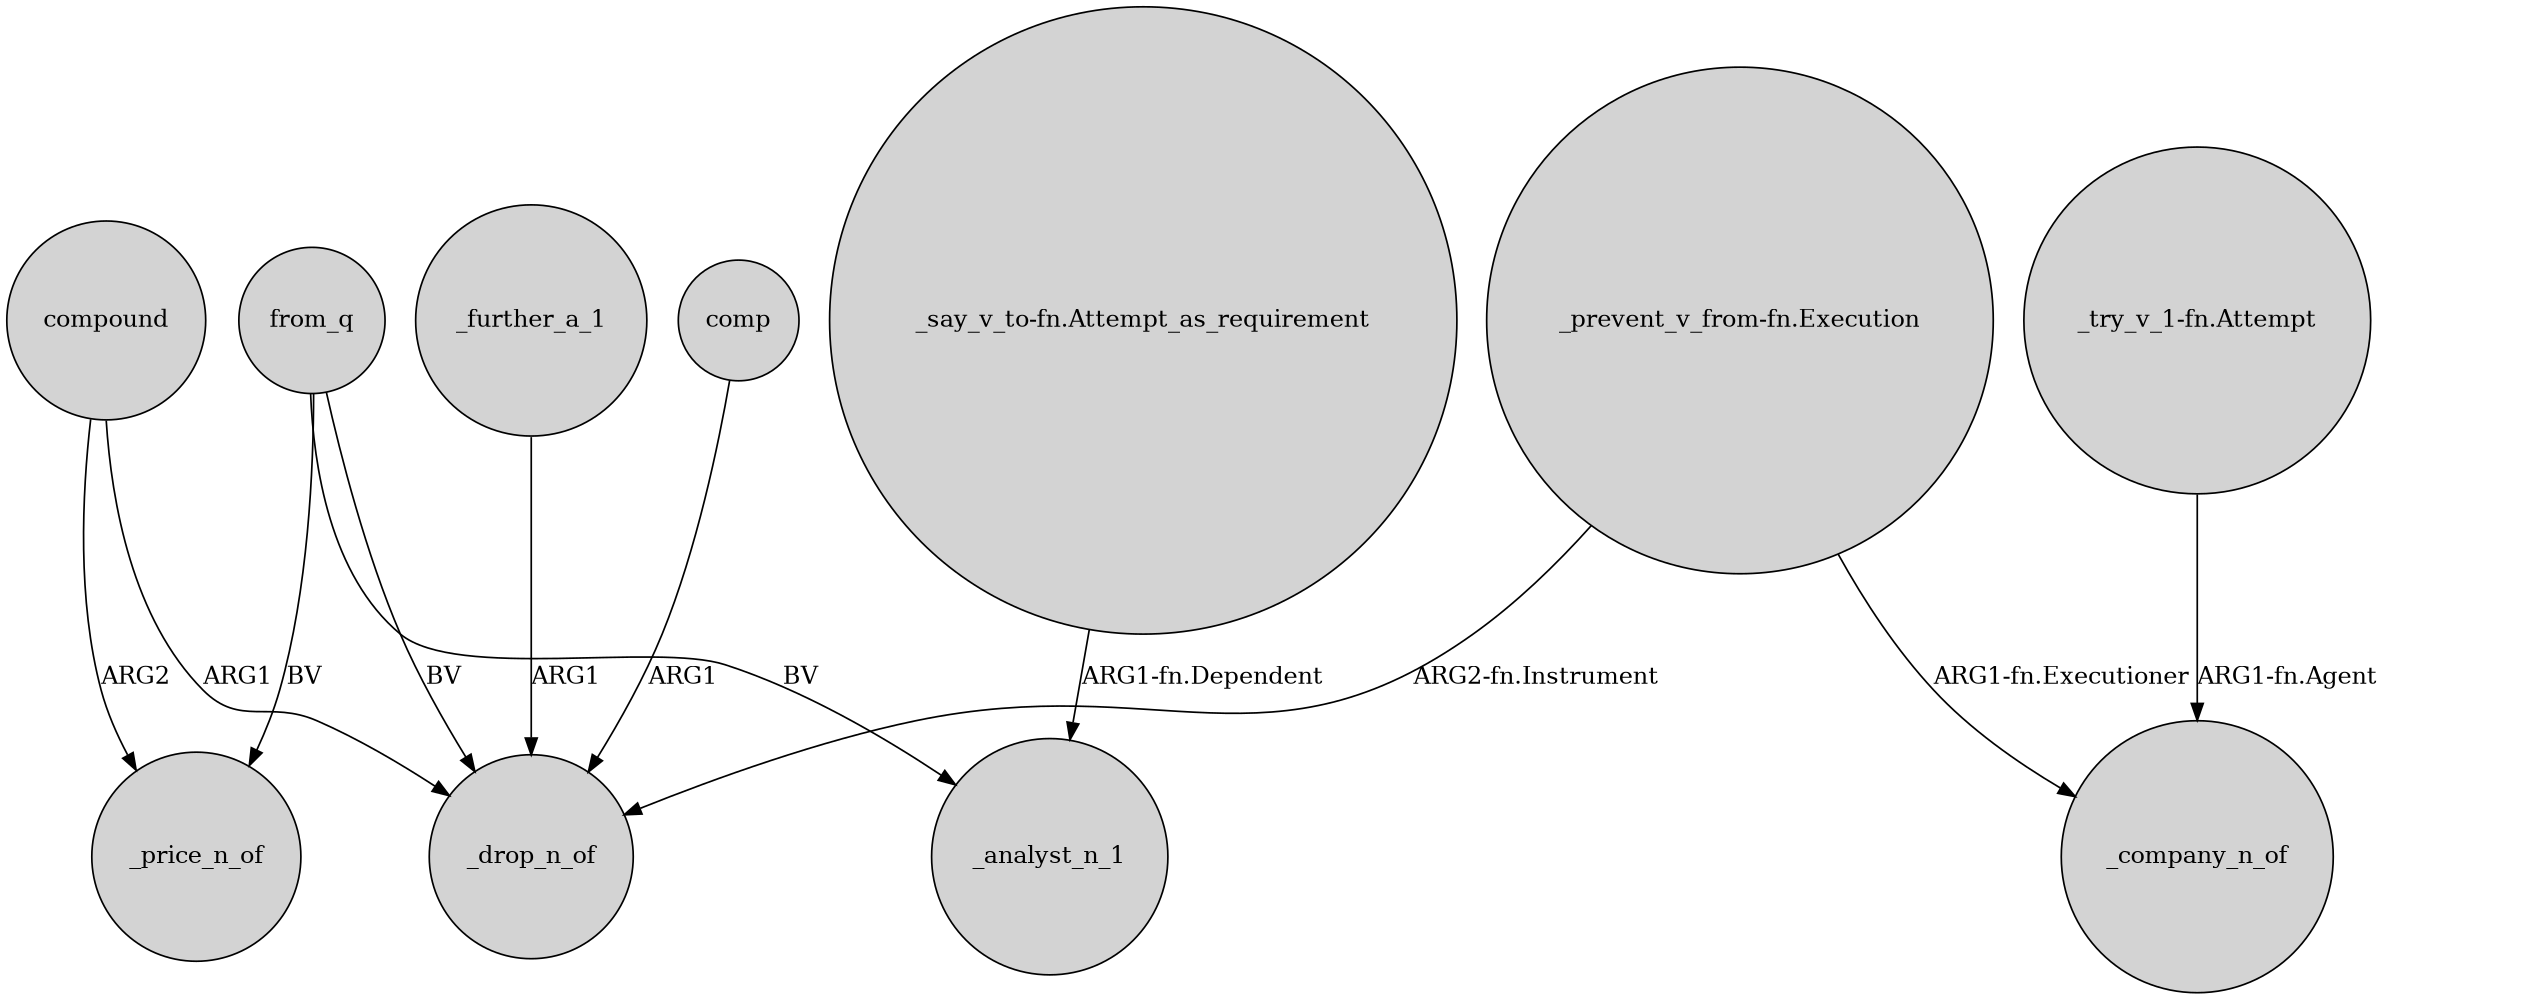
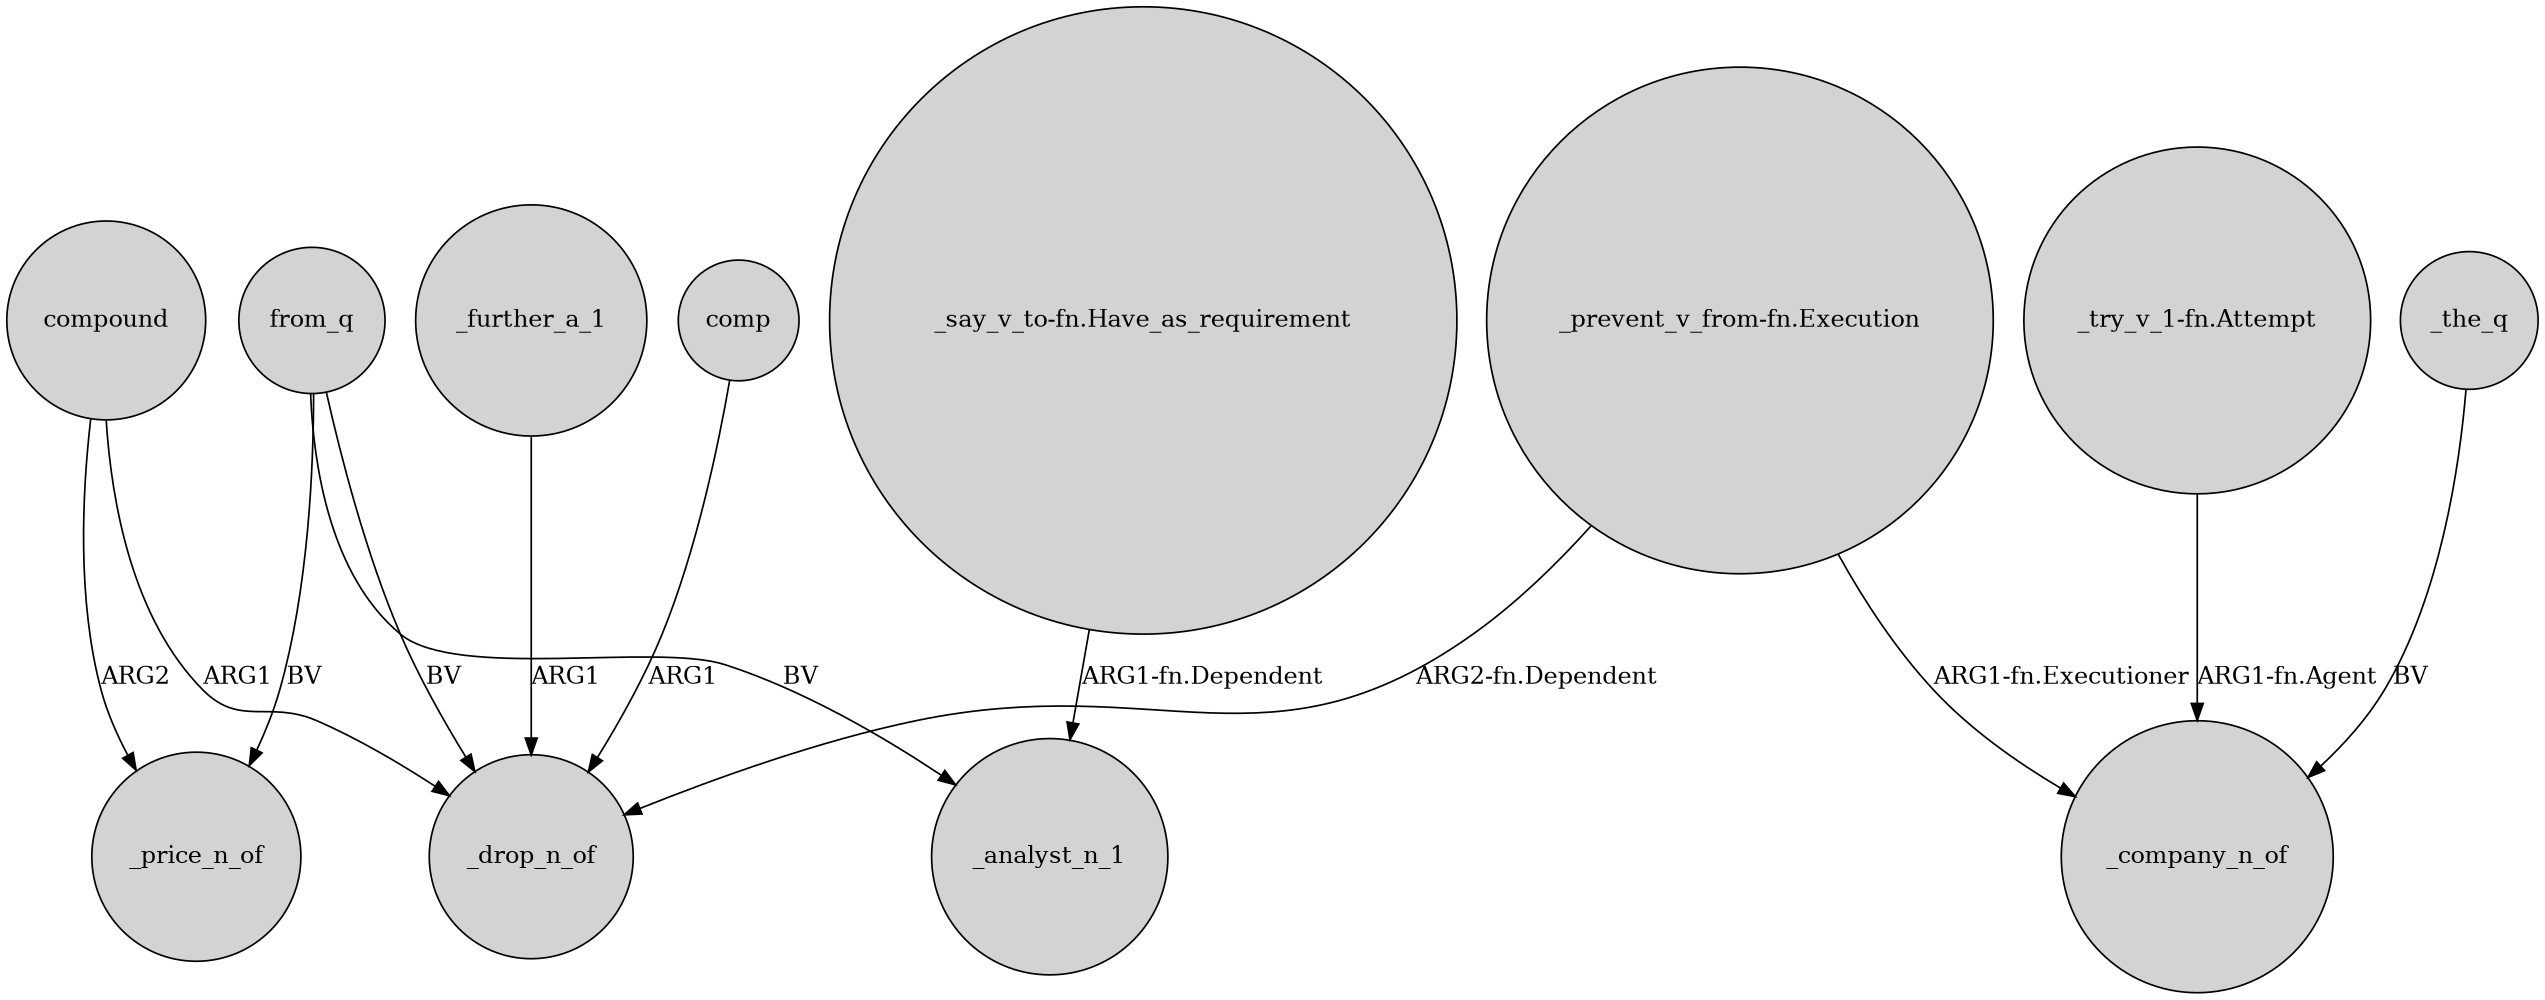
  digraph {
    node [shape=circle style=filled]
    compound
    _price_n_of
    _drop_n_of
    comp
    _further_a_1
    "_prevent_v_from-fn.Execution"
    _company_n_of
    "_try_v_1-fn.Attempt"
-   "_say_v_to-fn.Have_as_requirement" [label="_say_v_to-fn.Attempt_as_requirement"]
+   "_say_v_to-fn.Have_as_requirement"
    _analyst_n_1
+   _the_q
    n12 [label=from_q]
    compound -> _price_n_of [label=ARG2]
    compound -> _drop_n_of [label=ARG1]
    comp -> _drop_n_of [label=ARG1]
    _further_a_1 -> _drop_n_of [label=ARG1]
-   "_prevent_v_from-fn.Execution" -> _drop_n_of [label="ARG2-fn.Instrument"]
+   "_prevent_v_from-fn.Execution" -> _drop_n_of [label="ARG2-fn.Dependent"]
    "_prevent_v_from-fn.Execution" -> _company_n_of [label="ARG1-fn.Executioner"]
    "_try_v_1-fn.Attempt" -> _company_n_of [label="ARG1-fn.Agent"]
    "_say_v_to-fn.Have_as_requirement" -> _analyst_n_1 [label="ARG1-fn.Dependent"]
+   _the_q -> _company_n_of [label=BV]
    n12 -> _price_n_of [label=BV]
    n12 -> _drop_n_of [label=BV]
    n12 -> _analyst_n_1 [label=BV]
  }
